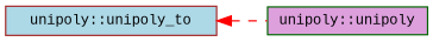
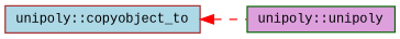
  digraph {
    rankdir=LR
    fontname="Liberation Mono"
    node [fontname="Liberation Mono" fontsize=10 shape=record style=filled]
-   n1 [color=brown fillcolor=lightblue fontcolor=black height=0.2 label="unipoly::unipoly_to" width=0.4]
+   n1 [color=brown fillcolor=lightblue fontcolor=black height=0.2 label="unipoly::copyobject_to" width=0.4]
    n2 [color=darkgreen fillcolor=plum height=0.2 label="unipoly::unipoly" width=0.4]
    n1 -> n2 [color=red dir=back fontname="Liberation Mono" fontsize=10 labelfontname=Helvetica labelfontsize=10 style=dashed]
  }
